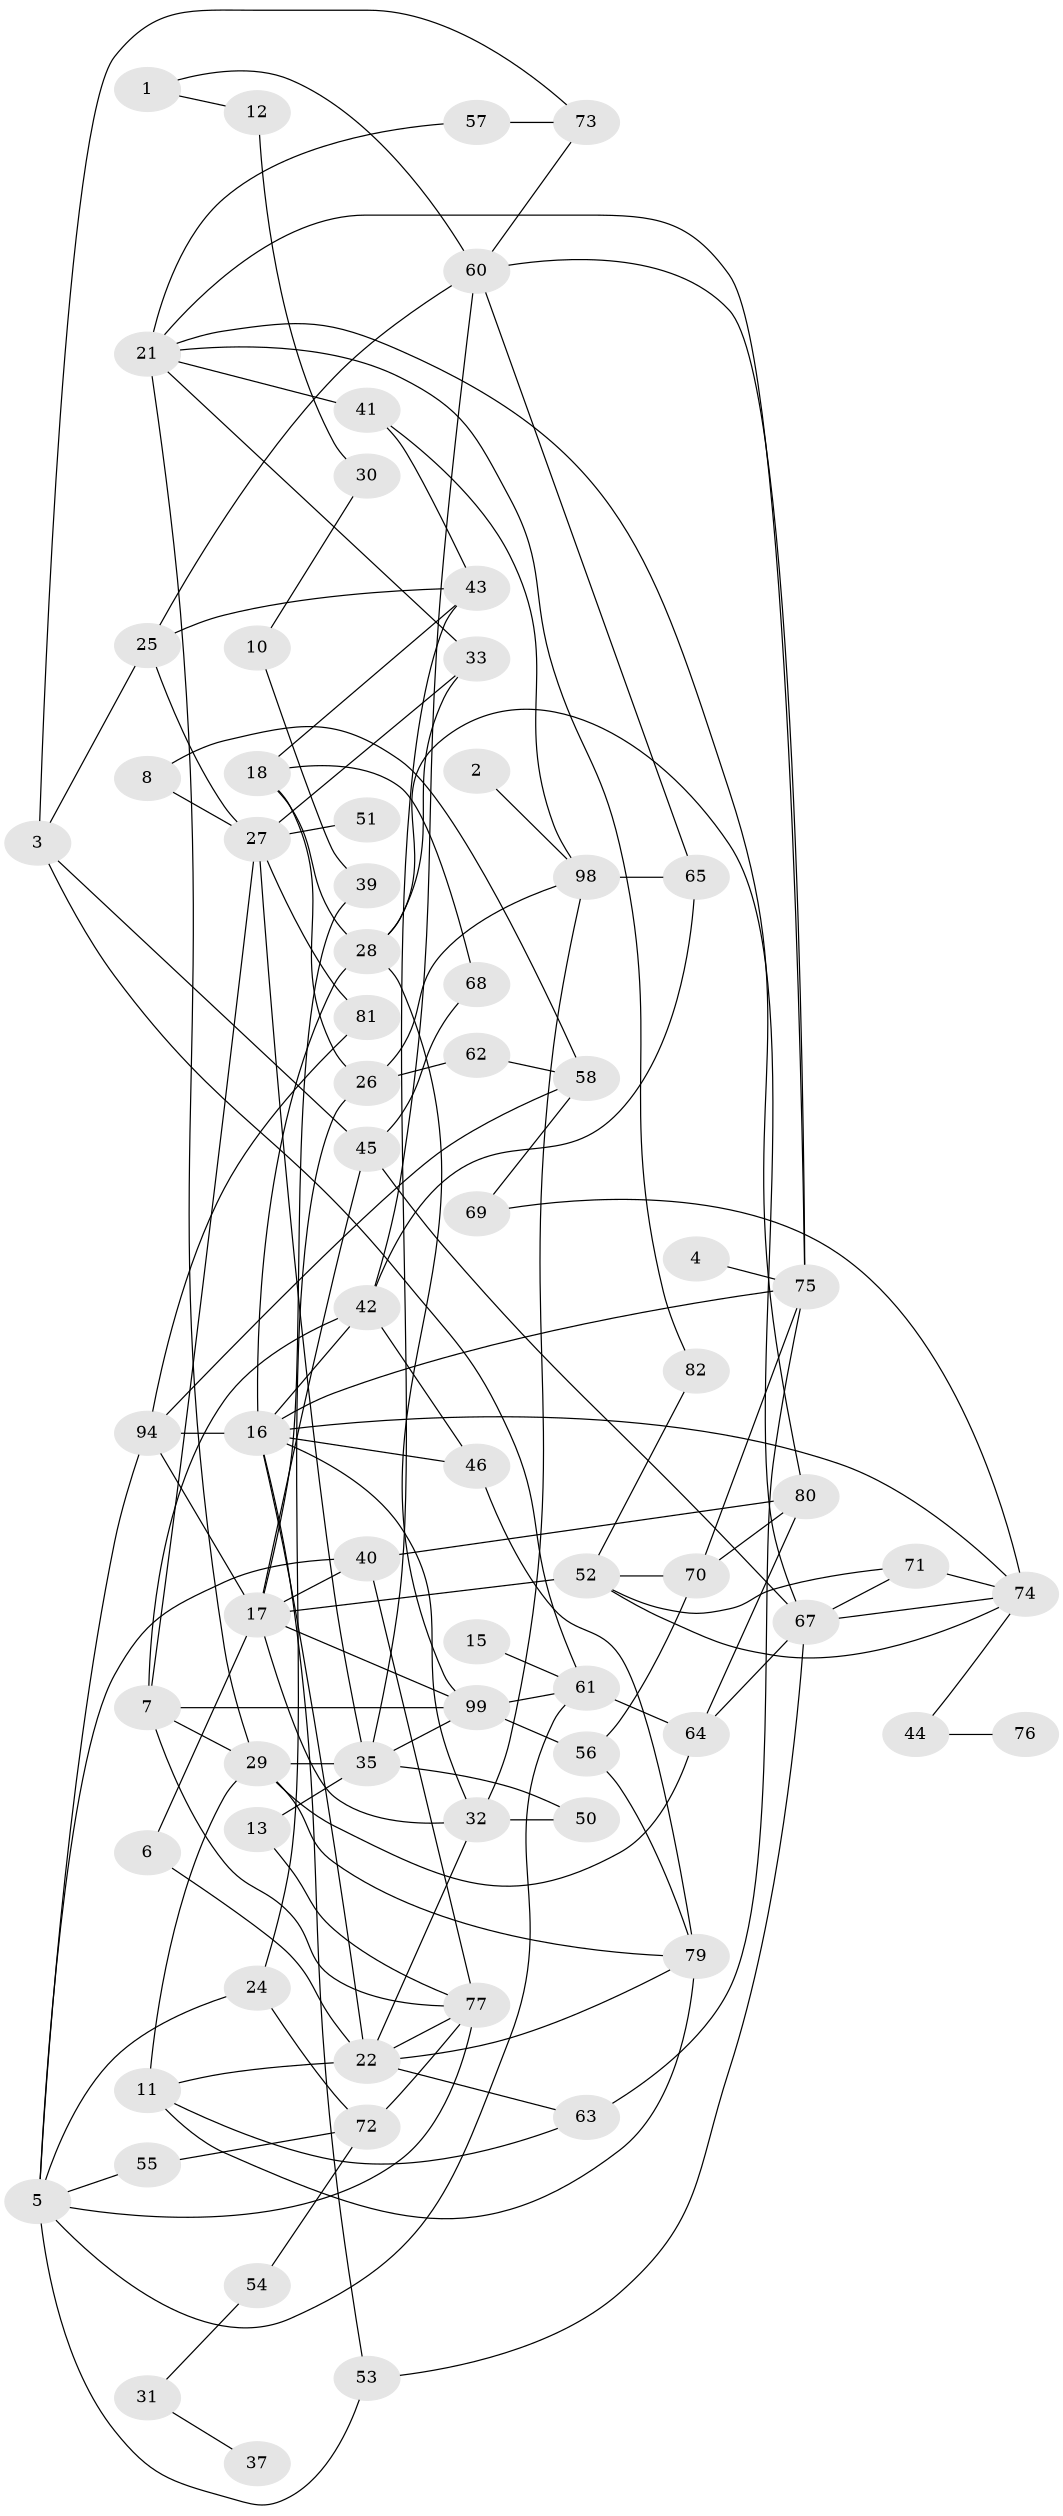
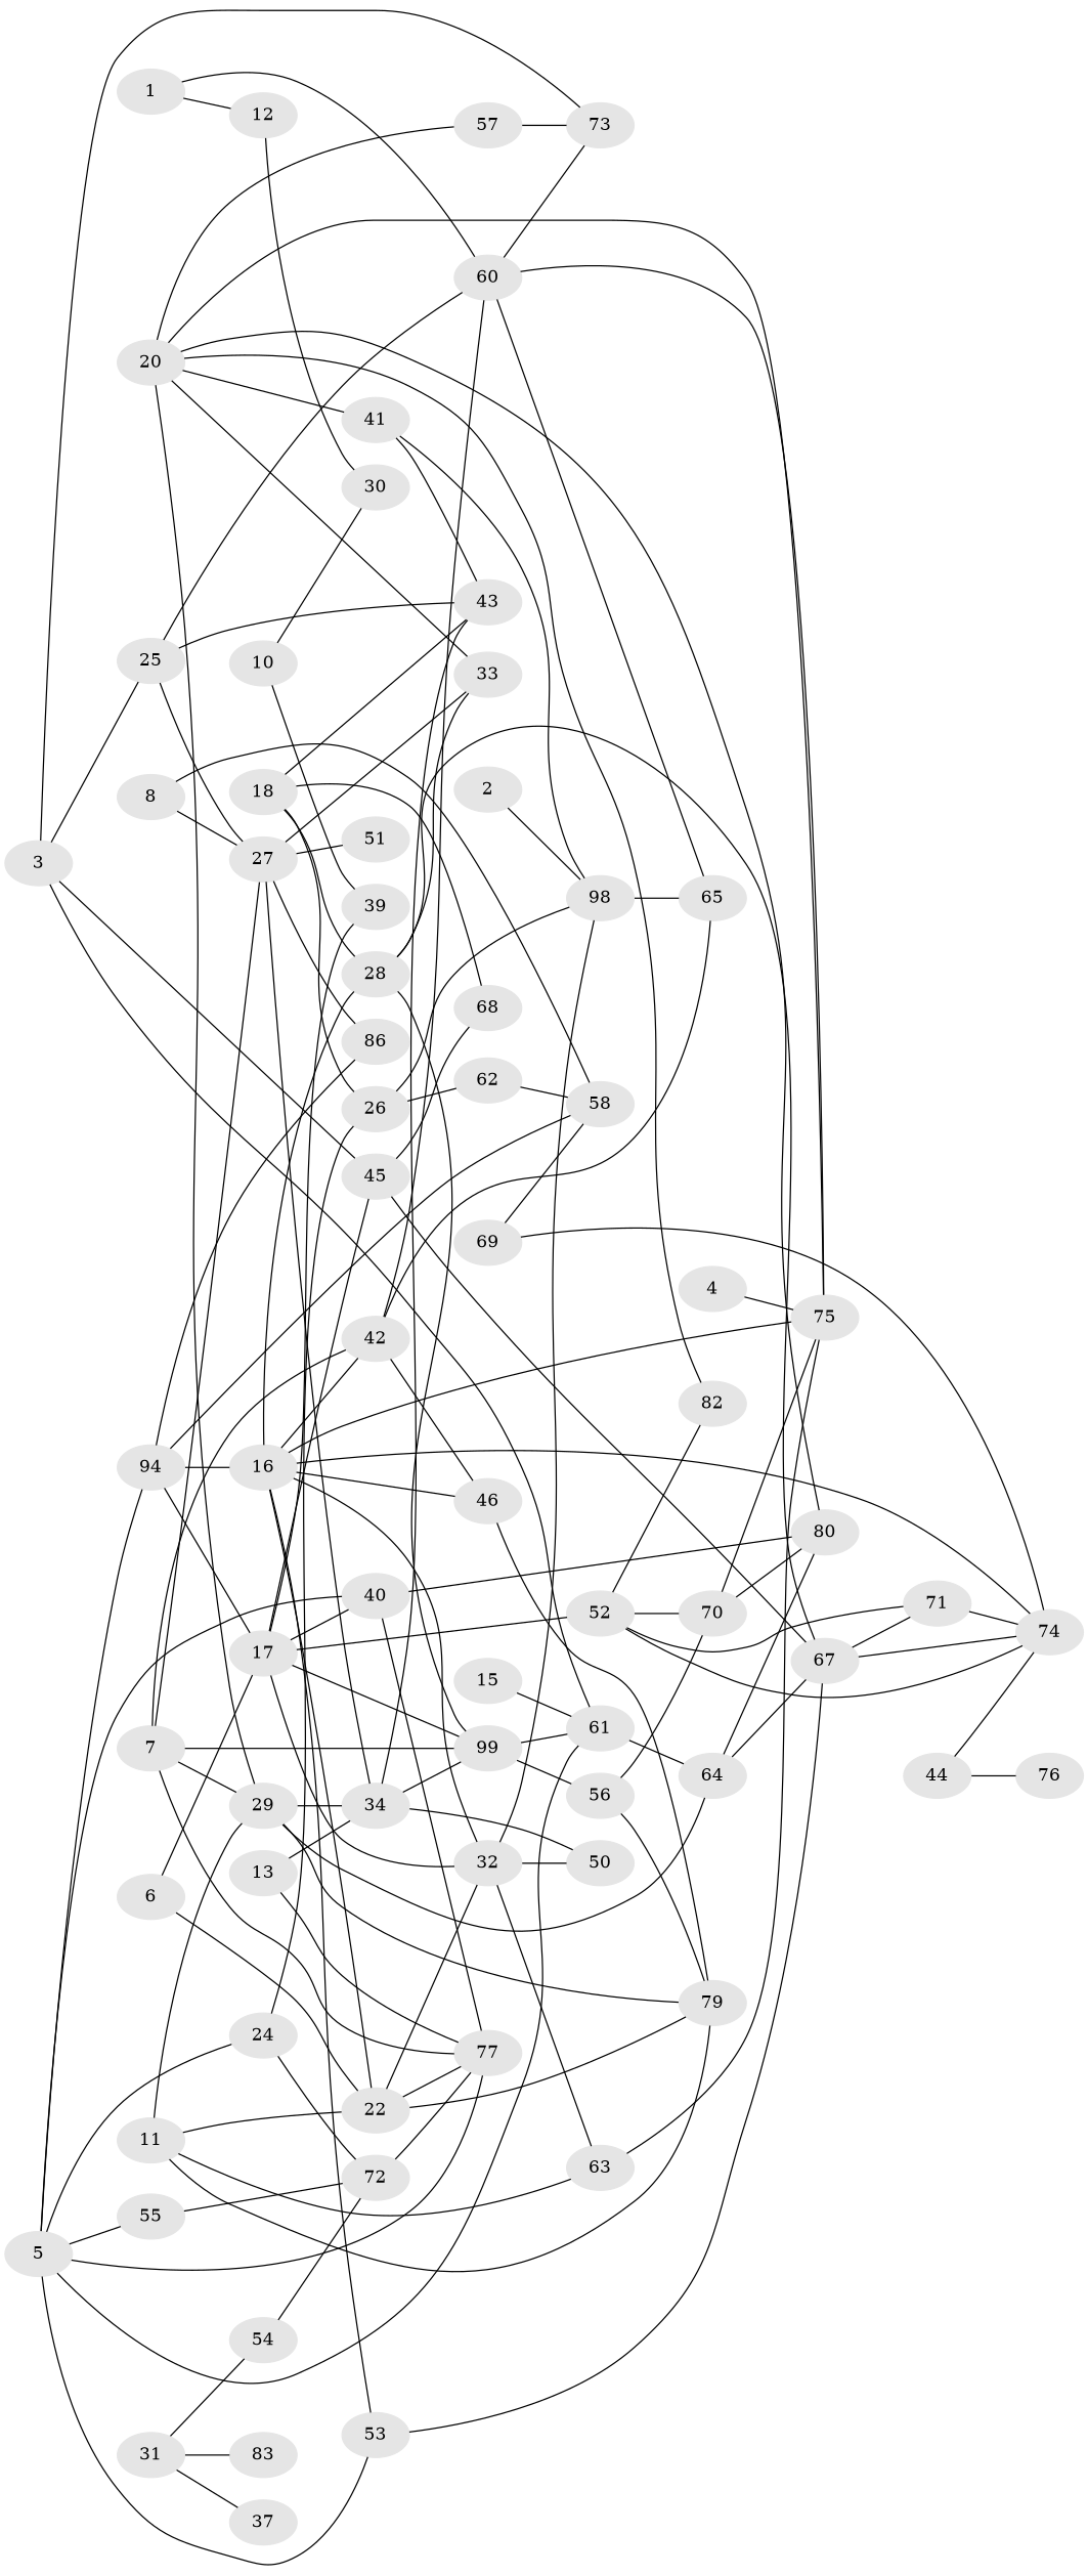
  graph {
    rankdir=LR
    node [color=gray90 style=filled]
    edge [weight=1.0]
    1
    12
    60
    30
    56
    79
    70
    n8 [label=98]
    2
    65
    3
    25
    45
    61
    73
    27
    43
    68
    67
    64
    4
    75
    5
    n24 [label=94]
    24
    40
    53
    55
    77
    17
    n31 [label=58]
    16
-   81
+   81 [label=86]
    26
    72
    80
    6
    22
    n39 [label=99]
    39
    32
    52
    63
    7
    29
    42
-   35
+   35 [label=34]
    33
    51
    46
    8
    10
    11
    13
    50
    28
    74
    15
    82
    71
    18
    62
-   20 [label=21]
+   20
    41
    57
    31
    37
    54
+   83
    44
    76
    69
    1 -- 12
    1 -- 60
    12 -- 30
    60 -- 65
    60 -- 73
    60 -- 75
    56 -- 79
    56 -- 70
    70 -- 75
    70 -- 80
    n8 -- 65
    2 -- n8
    3 -- 25
    3 -- 45
    3 -- 61
    3 -- 73
    25 -- 60
    25 -- 27
    25 -- 43
    45 -- 68
    45 -- 67
    61 -- 64
    27 -- 81
    27 -- 35
    27 -- 33
    27 -- 51
    67 -- 74
    67 -- 71
    64 -- 67
    64 -- 80
    4 -- 75
    5 -- 61 [weight=2.0]
    5 -- n24
    5 -- 24
    5 -- 40
    5 -- 53
    5 -- 55
    5 -- 77
    n24 -- 17
    n24 -- n31
    n24 -- 16
    n24 -- 81
    24 -- 26
    24 -- 72
    40 -- 77
    40 -- 80
    53 -- 67
    55 -- 72
    17 -- 45
    17 -- 40
    17 -- n39
    17 -- 39 [weight=2.0]
    17 -- 32
    17 -- 52
    16 -- 75
    16 -- 53
    16 -- 22
    16 -- 32
    16 -- 42
    16 -- 46
    16 -- 28
    16 -- 74
    26 -- n8
    26 -- 62
    72 -- 77 [weight=2.0]
    6 -- 17
    6 -- 22
    22 -- 79
    22 -- 77
    22 -- 32
-   22 -- 63
+   32 -- 63
    n39 -- 56
    n39 -- 61
    32 -- n8
    32 -- 50
    52 -- 70
    52 -- 74
    52 -- 82
    52 -- 71
    63 -- 75
    7 -- 27
    7 -- 77
    7 -- n39
    7 -- 29
    7 -- 42
    29 -- 79
    29 -- 64
    29 -- 35
    42 -- 60
    42 -- 65
    42 -- 46
    35 -- 43
    35 -- n39
    35 -- 50
    46 -- 79
    8 -- 27
    8 -- n31
    10 -- 30
    10 -- 39
    11 -- 79 [weight=2.0]
    11 -- 22
    11 -- 63
    11 -- 29
    13 -- 77
    13 -- 35
    28 -- 67 [weight=2.0]
    28 -- n39
    28 -- 33
    15 -- 61
    71 -- 74
    18 -- 43
    18 -- 68
    18 -- 26
    18 -- 28
    62 -- n31
    20 -- 75
    20 -- 80
    20 -- 29
    20 -- 33
    20 -- 82
    20 -- 41
    20 -- 57
    41 -- n8
    41 -- 43
    57 -- 73
    31 -- 37
    31 -- 54
+   31 -- 83
    54 -- 72
    44 -- 74
    44 -- 76
    69 -- n31
    69 -- 74
  }
